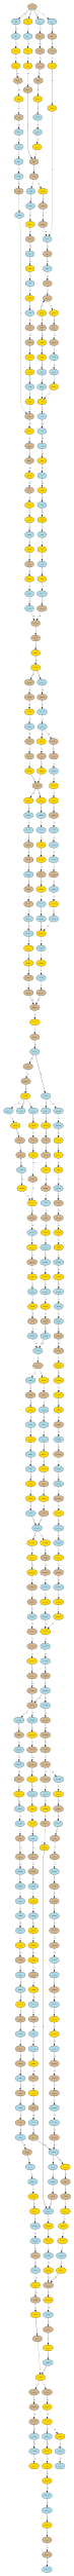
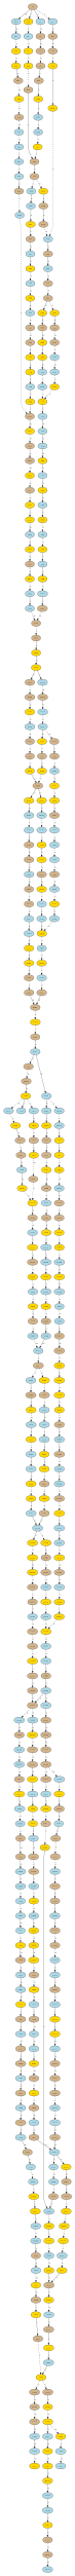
  strict digraph {
    fontname="Comic Neue"
    node [fillcolor=lightblue fontname="Comic Neue" style=filled]
    edge [fontname="Comic Neue" style=solid]
    S0 [fillcolor=tan]
    S1 [fillcolor=gold]
    S2
    S3
    S4
    S5
    S6
    S7 [fillcolor=tan]
    S8 [fillcolor=tan]
    S9 [fillcolor=gold]
    S10 [fillcolor=gold]
    S11 [fillcolor=tan]
    S12 [fillcolor=tan]
    S13 [fillcolor=gold]
    S14 [fillcolor=gold]
    S15 [fillcolor=tan]
    S16 [fillcolor=gold]
    S17 [fillcolor=tan]
    S18 [fillcolor=tan]
    S19 [fillcolor=tan]
    S20 [fillcolor=gold]
    S21 [fillcolor=tan]
    S22 [fillcolor=gold]
    S23 [fillcolor=gold]
    S24
    S25 [fillcolor=tan]
    S26 [fillcolor=tan]
    S27
    S28 [fillcolor=tan]
    S29
    S30 [fillcolor=gold]
    S31
    S32
    S33
    S34
    S35 [fillcolor=tan]
    S36
    S37 [fillcolor=gold]
    S38 [fillcolor=tan]
    S39 [fillcolor=gold]
    S40 [fillcolor=tan]
    S41
    S42 [fillcolor=tan]
    S43 [fillcolor=tan]
    S44
    S45 [fillcolor=gold]
    S46 [fillcolor=gold]
    S47
    S48 [fillcolor=tan]
    S49 [fillcolor=tan]
    S50 [fillcolor=tan]
    S51 [fillcolor=gold]
    S52
    S53 [fillcolor=gold]
    S54 [fillcolor=tan]
    S55
    S56 [fillcolor=tan]
    S57 [fillcolor=gold]
    S58
    S59 [fillcolor=gold]
    S60 [fillcolor=gold]
    S61
    S62
    S63
    S64 [fillcolor=tan]
    S65
    S66 [fillcolor=gold]
    S67 [fillcolor=tan]
    S68 [fillcolor=tan]
    S69 [fillcolor=gold]
    S70 [fillcolor=tan]
    S71 [fillcolor=gold]
    S72
    S73 [fillcolor=gold]
    S74 [fillcolor=tan]
    S75
    S76 [fillcolor=gold]
    S77 [fillcolor=gold]
    S78
    S79
    S80 [fillcolor=gold]
    S81 [fillcolor=gold]
    S82 [fillcolor=gold]
    S83
    S84
    S85 [fillcolor=gold]
    S86 [fillcolor=gold]
    S87 [fillcolor=tan]
    S88
    S89 [fillcolor=gold]
    S90 [fillcolor=gold]
    S91
    S92
    S93
    S94 [fillcolor=gold]
    S95 [fillcolor=tan]
    S96
    S97 [fillcolor=tan]
    S98 [fillcolor=gold]
    S99 [fillcolor=gold]
    S100
    S101 [fillcolor=gold]
    S102 [fillcolor=tan]
    S103 [fillcolor=tan]
    S104
    S105 [fillcolor=tan]
    S106 [fillcolor=tan]
    S107 [fillcolor=gold]
    S108
    S109
    S110
    S111 [fillcolor=tan]
    S112 [fillcolor=gold]
    S113 [fillcolor=tan]
    S114 [fillcolor=tan]
    S115 [fillcolor=tan]
    S116 [fillcolor=tan]
    S117 [fillcolor=gold]
    S118 [fillcolor=gold]
    S119
    S120 [fillcolor=tan]
    S121 [fillcolor=gold]
    S122 [fillcolor=gold]
    S123 [fillcolor=gold]
    S124 [fillcolor=gold]
    S125
    S126
    S127 [fillcolor=tan]
    S128
    S129
    S130
    S131 [fillcolor=gold]
    S132 [fillcolor=tan]
    S133
    S134 [fillcolor=gold]
    S135 [fillcolor=tan]
    S136
    S137 [fillcolor=tan]
    S138
    S139 [fillcolor=tan]
    S140 [fillcolor=gold]
    S141 [fillcolor=tan]
    S142
    S143
    S144 [fillcolor=tan]
    S145 [fillcolor=gold]
    S146
    S147
    S148
    S149 [fillcolor=gold]
    S150
    S151
    S152 [fillcolor=gold]
    S153 [fillcolor=gold]
    S154 [fillcolor=gold]
    S155
    S156 [fillcolor=tan]
    S157 [fillcolor=tan]
    S158 [fillcolor=tan]
    S159 [fillcolor=tan]
    S160 [fillcolor=gold]
    S161 [fillcolor=tan]
    S162
    S163 [fillcolor=tan]
    S164
    S165 [fillcolor=tan]
    S166
    S167
    S168 [fillcolor=gold]
    S169
    S170 [fillcolor=gold]
    S171
    S172
    S175
    S173 [fillcolor=gold]
    S174 [fillcolor=tan]
    S176 [fillcolor=gold]
    S177 [fillcolor=gold]
    S178 [fillcolor=tan]
    S179 [fillcolor=gold]
    S180 [fillcolor=tan]
    S181 [fillcolor=gold]
    S182 [fillcolor=gold]
    S183 [fillcolor=tan]
    S184 [fillcolor=tan]
    S185
    S186 [fillcolor=tan]
    S187 [fillcolor=gold]
    S188
    S189 [fillcolor=tan]
    S190
    S191 [fillcolor=tan]
    S192 [fillcolor=gold]
    S193 [fillcolor=tan]
    S194 [fillcolor=tan]
    S195 [fillcolor=gold]
    S196 [fillcolor=gold]
    S197 [fillcolor=gold]
    S198 [fillcolor=tan]
    S199 [fillcolor=gold]
    S200
    S201
    S202
    S203
    S204 [fillcolor=gold]
    S205 [fillcolor=gold]
    S206 [fillcolor=gold]
    S207 [fillcolor=tan]
    S208
    S209
    S210 [fillcolor=gold]
    S211
    S212 [fillcolor=gold]
    S213
    S214
    S215 [fillcolor=tan]
    S216 [fillcolor=gold]
    S217 [fillcolor=tan]
    S218
    S219 [fillcolor=tan]
    S220 [fillcolor=tan]
    S221
    S222
    S223 [fillcolor=gold]
    S224 [fillcolor=tan]
    S225 [fillcolor=gold]
    S226 [fillcolor=gold]
    S227
    S228 [fillcolor=gold]
    S229 [fillcolor=tan]
    S230 [fillcolor=tan]
    S231 [fillcolor=gold]
    S232
    S233 [fillcolor=gold]
    S234 [fillcolor=tan]
    S235
    S236
    S237
    S238
    S239 [fillcolor=gold]
    S240 [fillcolor=tan]
    S241 [fillcolor=gold]
    S242
    S243
    S244 [fillcolor=gold]
    S245
    S246
    S247 [fillcolor=tan]
    S248 [fillcolor=gold]
    S249 [fillcolor=tan]
    S250 [fillcolor=gold]
    S251 [fillcolor=gold]
    S252 [fillcolor=gold]
    S253 [fillcolor=tan]
    S254
    S255
    S256
    S257
    S258 [fillcolor=gold]
    S259 [fillcolor=gold]
    S260 [fillcolor=gold]
    S261 [fillcolor=tan]
    S262 [fillcolor=gold]
    S263 [fillcolor=tan]
    S264 [fillcolor=tan]
    S265 [fillcolor=gold]
    S266
    S267
    S268 [fillcolor=tan]
    S269 [fillcolor=gold]
    S270 [fillcolor=gold]
    S271 [fillcolor=tan]
    S272 [fillcolor=gold]
    S273
    S274
    S275 [fillcolor=gold]
    S276 [fillcolor=tan]
    S277
    S278 [fillcolor=tan]
    S279
    S280 [fillcolor=gold]
    S281 [fillcolor=tan]
    S282 [fillcolor=tan]
    S283
    S284 [fillcolor=tan]
    S285
    S286 [fillcolor=tan]
    S287 [fillcolor=tan]
    S288
    S289
    S290 [fillcolor=tan]
    S291 [fillcolor=tan]
    S292 [fillcolor=gold]
    S293 [fillcolor=tan]
    S294
    S295 [fillcolor=tan]
    S296 [fillcolor=tan]
    S297
    S298 [fillcolor=tan]
    S299
    S300 [fillcolor=tan]
    S301 [fillcolor=tan]
    S302 [fillcolor=gold]
    S303 [fillcolor=gold]
    S304
    S305 [fillcolor=gold]
    S306
    S307 [fillcolor=tan]
    S308 [fillcolor=gold]
    S309
    S310 [fillcolor=gold]
    S311
    S312 [fillcolor=tan]
    S313
    S314 [fillcolor=gold]
    S315 [fillcolor=tan]
    S316 [fillcolor=gold]
    S317 [fillcolor=tan]
    S318
    S319 [fillcolor=tan]
    S320
    S321 [fillcolor=tan]
    S322 [fillcolor=tan]
    S323
    S324 [fillcolor=gold]
    S325
    S326 [fillcolor=tan]
    S327 [fillcolor=tan]
    S328 [fillcolor=gold]
    S329
    S330
    S331 [fillcolor=tan]
    S332
    S333
    S334 [fillcolor=gold]
    S335
    S336 [fillcolor=gold]
    S337
    S338
    S339 [fillcolor=tan]
    S340 [fillcolor=tan]
    S341
    S342 [fillcolor=gold]
    S343 [fillcolor=tan]
    S344 [fillcolor=gold]
    S345 [fillcolor=gold]
    S346 [fillcolor=gold]
    S347
    S348
    S349 [fillcolor=tan]
    S350 [fillcolor=gold]
    S351
    S352 [fillcolor=tan]
    S353
    S354 [fillcolor=tan]
    S355 [fillcolor=tan]
    S356 [fillcolor=gold]
    S357
    S358 [fillcolor=gold]
    S359
    S360
    S361 [fillcolor=gold]
    S362
    S363 [fillcolor=gold]
    S364 [fillcolor=gold]
    S365 [fillcolor=tan]
    S366 [fillcolor=tan]
    S367 [fillcolor=gold]
    S368 [fillcolor=tan]
    S369 [fillcolor=tan]
    S370
    S371
    S372
    S373 [fillcolor=tan]
    S374 [fillcolor=gold]
    S375 [fillcolor=tan]
    S376
    S377 [fillcolor=tan]
    S378 [fillcolor=tan]
    S379 [fillcolor=gold]
    S380 [fillcolor=tan]
    S381 [fillcolor=gold]
    S382 [fillcolor=tan]
    S383
    S384 [fillcolor=gold]
    S385
    S386
    S387 [fillcolor=tan]
    S388 [fillcolor=tan]
    S389
    S390
    S391 [fillcolor=gold]
    S392 [fillcolor=tan]
    S393 [fillcolor=gold]
    S394
    S395 [fillcolor=gold]
    S396
    S397 [fillcolor=gold]
    S398
    S399 [fillcolor=tan]
    S400
    S401 [fillcolor=gold]
    S402 [fillcolor=tan]
    S403
    S404 [fillcolor=tan]
    S405
    S406
    S407 [fillcolor=tan]
    S408
    S409
    S410 [fillcolor=tan]
    S411
    S412 [fillcolor=gold]
    S413 [fillcolor=gold]
    S414
    S415
    S416 [fillcolor=tan]
    S417 [fillcolor=tan]
    S418
    S419 [fillcolor=tan]
    S420 [fillcolor=tan]
    S421 [fillcolor=tan]
    S422 [fillcolor=gold]
    S423 [fillcolor=gold]
    S424
    S425 [fillcolor=gold]
    S426 [fillcolor=gold]
    S427
    S428 [fillcolor=gold]
    S429
    S430
    S431 [fillcolor=tan]
    S432 [fillcolor=gold]
    S433
    S434 [fillcolor=gold]
    S435 [fillcolor=tan]
    S436 [fillcolor=gold]
    S437 [fillcolor=tan]
    S0 -> S1 [label=Y]
    S0 -> S2 [label=R]
    S0 -> S3 [label=V]
    S0 -> S4 [label=I style=dashed]
    S1 -> S5 [label=I style=dashed]
    S2 -> S6 [label=Q]
    S3 -> S7 [label=N style=dashed]
    S4 -> S8 [label=C]
    S5 -> S9 [label=S style=dashed]
    S6 -> S10 [label=S style=dashed]
    S7 -> S11 [label=N]
    S8 -> S12 [label=P]
    S9 -> S13 [label=P style=dashed]
    S10 -> S14 [label=S style=dashed]
    S11 -> S15 [label=R style=dashed]
    S12 -> S16 [label=K style=dashed]
    S13 -> S17 [label=F style=dashed]
    S14 -> S18 [label=G]
    S15 -> S19 [label=Y]
    S16 -> S20 [label=S]
    S17 -> S21 [label=I]
    S18 -> S22 [label=Q style=dashed]
    S19 -> S23 [label=I]
    S20 -> S24 [label=F style=dashed]
    S21 -> S25 [label=C]
    S22 -> S26 [label=H style=dashed]
    S23 -> S27 [label=S]
    S24 -> S28 [label=S]
    S25 -> S29 [label=S style=dashed]
    S25 -> S30 [label=P style=dashed]
    S26 -> S31 [label=G style=dashed]
    S27 -> S32 [label=P style=dashed]
    S28 -> S33 [label=N]
    S29 -> S34 [label=K]
    S30 -> S35 [label=K]
    S31 -> S36 [label=N style=dashed]
    S32 -> S37 [label=F style=dashed]
    S33 -> S38 [label=G style=dashed]
    S34 -> S39 [label=S]
    S35 -> S40 [label=S]
    S36 -> S41 [label=I style=dashed]
    S37 -> S21 [label=I style=dashed]
    S38 -> S42 [label=G style=dashed]
    S39 -> S43 [label=L]
    S40 -> S24 [label=F style=dashed]
    S41 -> S44 [label=A style=dashed]
-   S45 -> S42 [label=H]
+   S42 -> S45 [label=H]
    S42 -> S46 [label=Y style=dashed]
    S43 -> S47 [label=S]
    S44 -> S48 [label=C]
    S45 -> S49 [label=E]
    S46 -> S50 [label=E]
    S47 -> S51 [label=N]
    S48 -> S52 [label=Y style=dashed]
    S49 -> S53 [label=N]
    S50 -> S54 [label=N style=dashed]
    S51 -> S55 [label=G style=dashed]
    S52 -> S56 [label=K style=dashed]
    S53 -> S57 [label=T]
    S54 -> S58 [label=T style=dashed]
    S55 -> S59 [label=G style=dashed]
    S56 -> S60 [label=W]
    S57 -> S61 [label=E]
    S58 -> S62 [label=E style=dashed]
    S59 -> S63 [label=F]
    S60 -> S64 [label=Q style=dashed]
    S61 -> S65 [label=C style=dashed]
    S62 -> S66 [label=C style=dashed]
    S63 -> S67 [label=E style=dashed]
    S64 -> S68 [label=K]
    S65 -> S69 [label=Y style=dashed]
    S66 -> S69 [label=Y style=dashed]
    S67 -> S70 [label=N style=dashed]
    S68 -> S71 [label=M style=dashed]
    S69 -> S72 [label=K]
    S70 -> S73 [label=I]
    S71 -> S74 [label=E style=dashed]
    S72 -> S75 [label=W]
    S73 -> S76 [label=A]
    S74 -> S77 [label=D style=dashed]
    S75 -> S78 [label=Q]
    S76 -> S79 [label=C]
    S77 -> S80 [label=Y]
    S78 -> S81 [label=Q]
    S79 -> S82 [label=Y]
    S80 -> S83 [label=N]
    S81 -> S84 [label=K]
    S82 -> S56 [label=K style=dashed]
    S83 -> S85 [label=S]
    S84 -> S86 [label=E]
    S85 -> S87 [label=T]
    S86 -> S88 [label=D]
    S87 -> S89 [label=V]
    S88 -> S90 [label=F]
    S89 -> S91 [label=S style=dashed]
    S90 -> S92 [label=S style=dashed]
    S91 -> S93 [label=C]
    S92 -> S94 [label=S style=dashed]
    S93 -> S95 [label=W style=dashed]
    S94 -> S96 [label=T]
    S95 -> S97 [label=L style=dashed]
    S96 -> S98 [label=V]
    S97 -> S99 [label=K]
    S98 -> S100 [label=S style=dashed]
    S99 -> S101 [label=G]
    S100 -> S102 [label=C]
    S101 -> S103 [label=F]
    S101 -> S104 [label=L]
    S102 -> S95 [label=W style=dashed]
    S103 -> S105 [label=F style=dashed]
    S104 -> S106 [label=W style=dashed]
    S105 -> S107 [label=S]
    S106 -> S108 [label=S]
    S107 -> S109 [label=G style=dashed]
    S108 -> S110 [label=G style=dashed]
    S109 -> S111 [label=E style=dashed]
    S110 -> S112 [label=E]
    S110 -> S113 [label=D style=dashed]
    S111 -> S114 [label=T style=dashed]
    S112 -> S115 [label=T style=dashed]
    S113 -> S116 [label=T]
    S114 -> S117 [label=I style=dashed]
    S115 -> S118 [label=I]
    S116 -> S119 [label=V style=dashed]
    S117 -> S120 [label=C]
    S118 -> S120 [label=C style=dashed]
    S119 -> S121 [label=C]
    S120 -> S122 [label=N]
    S120 -> S123 [label=S]
    S121 -> S124 [label=S style=dashed]
    S122 -> S125 [label=S]
    S123 -> S126 [label=N]
    S124 -> S127 [label=K]
    S125 -> S128 [label=Y style=dashed]
    S126 -> S129 [label=Y style=dashed]
    S127 -> S130 [label=H style=dashed]
    S128 -> S131 [label=S style=dashed]
    S129 -> S132 [label=S]
    S130 -> S133 [label=A style=dashed]
    S131 -> S134 [label=K]
    S132 -> S135 [label=K]
    S133 -> S136 [label=K style=dashed]
    S134 -> S137 [label=G style=dashed]
    S135 -> S138 [label=G]
    S136 -> S139 [label=G style=dashed]
    S137 -> S140 [label=R]
    S138 -> S141 [label=H]
    S139 -> S142 [label=R style=dashed]
    S140 -> S143 [label=Y style=dashed]
    S141 -> S144 [label=Y style=dashed]
    S142 -> S145 [label=Y style=dashed]
    S143 -> S146 [label=I]
    S144 -> S147 [label=N style=dashed]
    S145 -> S148 [label=I]
    S146 -> S149 [label=F]
    S147 -> S150 [label=F]
    S148 -> S149 [label=F style=dashed]
    S149 -> S151 [label=P style=dashed]
    S150 -> S152 [label=P]
    S151 -> S153 [label=F style=dashed]
    S152 -> S154 [label=F]
    S153 -> S155 [label=I style=dashed]
    S154 -> S156 [label=I]
    S155 -> S157 [label=C style=dashed]
    S156 -> S158 [label=C style=dashed]
    S157 -> S159 [label=R]
    S158 -> S159 [label=R]
    S159 -> S160 [label=P style=dashed]
    S160 -> S161 [label=Y style=dashed]
    S161 -> S162 [label=D]
    S162 -> S163 [label=T]
    S162 -> S164 [label=E]
    S163 -> S165 [label=D style=dashed]
    S164 -> S166 [label=K style=dashed]
    S164 -> S167 [label=P]
    S165 -> S168 [label=E]
    S166 -> S169 [label=T style=dashed]
    S167 -> S170 [label=L]
    S168 -> S171 [label=V]
    S168 -> S172 [label=M style=dashed]
    S168 -> S175 [label=L style=dashed]
    S169 -> S173 [label=C]
    S170 -> S174 [label=C]
    S172 -> S176 [label=L style=dashed]
    S175 -> S179 [label=C]
    S173 -> S177 [label=Y]
    S174 -> S178 [label=T]
    S176 -> S180 [label=C]
    S177 -> S181 [label=K style=dashed]
    S178 -> S182 [label=K style=dashed]
    S179 -> S183 [label=P style=dashed]
    S180 -> S184 [label=P style=dashed]
    S181 -> S185 [label=W style=dashed]
    S182 -> S186 [label=W]
    S183 -> S187 [label=K]
    S184 -> S188 [label=K]
    S185 -> S189 [label=N]
    S186 -> S190 [label=K style=dashed]
    S187 -> S191 [label=W style=dashed]
    S188 -> S192 [label=W]
    S189 -> S193 [label=G style=dashed]
    S190 -> S194 [label=G style=dashed]
    S191 -> S195 [label=H style=dashed]
    S192 -> S195 [label=H style=dashed]
    S193 -> S196 [label=D style=dashed]
    S194 -> S197 [label=D]
    S195 -> S198 [label=R]
    S196 -> S199 [label=Y style=dashed]
    S197 -> S200 [label=Y]
    S198 -> S201 [label=D style=dashed]
    S199 -> S202 [label=V style=dashed]
    S200 -> S203 [label=I]
    S201 -> S204 [label=Y]
    S202 -> S205 [label=A]
    S203 -> S206 [label=A]
    S204 -> S207 [label=V]
    S205 -> S208 [label=R]
    S206 -> S209 [label=K]
    S207 -> S210 [label=A style=dashed]
    S208 -> S211 [label=T style=dashed]
    S209 -> S212 [label=T style=dashed]
    S210 -> S213 [label=K style=dashed]
    S211 -> S214 [label=A style=dashed]
    S212 -> S215 [label=A style=dashed]
    S213 -> S216 [label=T style=dashed]
    S214 -> S217 [label=C]
    S215 -> S218 [label=C]
    S216 -> S219 [label=A]
    S217 -> S220 [label=W]
    S218 -> S221 [label=W]
    S219 -> S222 [label=C style=dashed]
    S220 -> S223 [label=P style=dashed]
    S221 -> S224 [label=P style=dashed]
    S222 -> S221 [label=W style=dashed]
    S223 -> S225 [label=F]
    S224 -> S226 [label=S style=dashed]
    S224 -> S227 [label=Y style=dashed]
    S225 -> S228 [label=F style=dashed]
    S226 -> S229 [label=L style=dashed]
    S227 -> S230 [label=L]
    S228 -> S231 [label=S]
    S229 -> S232 [label=S style=dashed]
    S230 -> S233 [label=S]
    S231 -> S234 [label=N style=dashed]
    S232 -> S235 [label=G]
    S233 -> S236 [label=N style=dashed]
    S234 -> S237 [label=A]
    S235 -> S238 [label=K style=dashed]
    S236 -> S239 [label=T]
    S237 -> S240 [label=K]
    S238 -> S241 [label=K]
    S239 -> S242 [label=K style=dashed]
    S240 -> S243 [label=I style=dashed]
    S241 -> S244 [label=T]
    S242 -> S245 [label=T]
    S243 -> S246 [label=C]
    S244 -> S247 [label=C style=dashed]
    S245 -> S248 [label=C]
    S246 -> S249 [label=S style=dashed]
    S247 -> S250 [label=S style=dashed]
    S248 -> S251 [label=S style=dashed]
    S249 -> S252 [label=F style=dashed]
    S250 -> S253 [label=F style=dashed]
    S251 -> S254 [label=F]
    S252 -> S255 [label=Y]
    S253 -> S256 [label=Y]
    S254 -> S256 [label=Y]
    S255 -> S257 [label=T]
    S256 -> S258 [label=V style=dashed]
    S256 -> S259 [label=T]
    S257 -> S260 [label=S style=dashed]
    S258 -> S261 [label=S]
    S259 -> S262 [label=T style=dashed]
    S260 -> S263 [label=G style=dashed]
    S261 -> S264 [label=G style=dashed]
    S262 -> S265 [label=G]
    S263 -> S266 [label=K]
    S264 -> S267 [label=K style=dashed]
    S265 -> S268 [label=K style=dashed]
    S266 -> S269 [label=Y style=dashed]
    S267 -> S270 [label=Y style=dashed]
    S268 -> S271 [label=Y style=dashed]
    S269 -> S272 [label=I style=dashed]
    S270 -> S273 [label=I style=dashed]
    S271 -> S274 [label=T]
    S272 -> S275 [label=F style=dashed]
    S273 -> S275 [label=F style=dashed]
    S274 -> S276 [label=F style=dashed]
    S275 -> S277 [label=P style=dashed]
    S276 -> S278 [label=P style=dashed]
    S277 -> S279 [label=F style=dashed]
    S278 -> S280 [label=F style=dashed]
    S279 -> S281 [label=V]
    S280 -> S282 [label=V]
    S281 -> S283 [label=C]
    S282 -> S284 [label=C]
    S283 -> S285 [label=P]
    S283 -> S286 [label=S]
    S284 -> S286 [label=S]
    S285 -> S287 [label=A]
    S286 -> S288 [label=D style=dashed]
    S286 -> S289 [label=E style=dashed]
    S287 -> S290 [label=Q]
    S288 -> S291 [label=K]
    S289 -> S292 [label=K]
    S290 -> S293 [label=G]
    S291 -> S294 [label=D style=dashed]
    S292 -> S295 [label=K style=dashed]
    S293 -> S296 [label=D style=dashed]
    S294 -> S297 [label=R style=dashed]
    S295 -> S298 [label=Q style=dashed]
    S296 -> S299 [label=S style=dashed]
    S296 -> S300 [label=G style=dashed]
    S297 -> S301 [label=E style=dashed]
    S298 -> S302 [label=R]
    S299 -> S303 [label=S style=dashed]
    S300 -> S304 [label=N style=dashed]
    S301 -> S305 [label=R style=dashed]
    S302 -> S306 [label=S]
    S303 -> S307 [label=C]
    S304 -> S308 [label=T]
    S305 -> S309 [label=R]
    S306 -> S310 [label=L]
    S307 -> S311 [label=F]
    S308 -> S312 [label=E style=dashed]
    S309 -> S313 [label=A style=dashed]
    S310 -> S314 [label=T style=dashed]
    S311 -> S315 [label=V]
    S312 -> S316 [label=Y style=dashed]
    S313 -> S317 [label=L style=dashed]
    S314 -> S318 [label=I]
    S315 -> S319 [label=F style=dashed]
    S316 -> S320 [label=S]
    S317 -> S321 [label=W]
    S318 -> S322 [label=R]
    S319 -> S323 [label=S style=dashed]
    S320 -> S324 [label=Y style=dashed]
    S321 -> S325 [label=N]
    S322 -> S326 [label=P style=dashed]
    S323 -> S327 [label=S]
    S324 -> S328 [label=L]
    S325 -> S329 [label=K]
    S326 -> S330 [label=H]
    S327 -> S331 [label=P]
    S328 -> S332 [label=L style=dashed]
    S329 -> S333 [label=T style=dashed]
    S330 -> S334 [label=T style=dashed]
    S331 -> S335 [label=I]
    S332 -> S336 [label=F style=dashed]
    S333 -> S337 [label=S style=dashed]
    S334 -> S338 [label=F style=dashed]
    S335 -> S339 [label=D]
    S336 -> S340 [label=T]
    S337 -> S341 [label=R]
    S338 -> S342 [label=D]
    S339 -> S343 [label=Q style=dashed]
    S340 -> S344 [label=T]
    S341 -> S345 [label=V style=dashed]
    S342 -> S346 [label=E style=dashed]
    S343 -> S347 [label=N style=dashed]
    S344 -> S348 [label=W style=dashed]
    S345 -> S349 [label=Q]
    S346 -> S350 [label=R]
    S347 -> S351 [label=H]
    S348 -> S352 [label=G]
    S349 -> S353 [label=S]
    S350 -> S354 [label=G style=dashed]
    S351 -> S355 [label=K]
    S352 -> S356 [label=L]
    S353 -> S357 [label=N]
    S354 -> S358 [label=G style=dashed]
    S355 -> S359 [label=G]
    S356 -> S360 [label=L]
    S357 -> S361 [label=N]
    S358 -> S362 [label=E]
    S359 -> S363 [label=L]
    S360 -> S364 [label=Y]
    S361 -> S365 [label=L]
    S362 -> S366 [label=L]
    S363 -> S367 [label=P]
    S364 -> S368 [label=T style=dashed]
    S364 -> S369 [label=S style=dashed]
    S365 -> S370 [label=L]
    S366 -> S371 [label=W style=dashed]
    S367 -> S372 [label=G]
    S368 -> S373 [label=S]
    S369 -> S374 [label=S]
    S370 -> S375 [label=G style=dashed]
    S371 -> S376 [label=G]
    S372 -> S377 [label=W]
    S373 -> S378 [label=W style=dashed]
    S374 -> S379 [label=W style=dashed]
    S375 -> S380 [label=P]
    S376 -> S381 [label=L]
    S377 -> S382 [label=N style=dashed]
    S378 -> S383 [label=R]
    S379 -> S384 [label=W style=dashed]
    S379 -> S385 [label=R]
    S380 -> S386 [label=P]
    S381 -> S387 [label=N style=dashed]
    S382 -> S388 [label=P]
    S383 -> S389 [label=N]
    S384 -> S390 [label=S style=dashed]
    S385 -> S391 [label=N]
    S386 -> S392 [label=A]
    S387 -> S393 [label=P style=dashed]
    S388 -> S394 [label=I style=dashed]
    S389 -> S395 [label=M style=dashed]
    S390 -> S396 [label=M style=dashed]
    S391 -> S397 [label=M style=dashed]
    S392 -> S398 [label=G style=dashed]
    S393 -> S399 [label=I style=dashed]
    S394 -> S400 [label=E style=dashed]
    S397 -> S401 [label=E]
    S398 -> S402 [label=S]
    S399 -> S403 [label=E]
    S400 -> S404 [label=G]
    S401 -> S405 [label=G]
    S402 -> S406 [label=T]
    S403 -> S407 [label=G]
    S404 -> S408 [label=N]
    S405 -> S409 [label=P]
    S406 -> S410 [label=E]
    S407 -> S408 [label=N]
    S408 -> S411 [label=T]
    S408 -> S412 [label=A]
    S409 -> S413 [label=K]
    S410 -> S414 [label=S]
    S411 -> S415 [label=E style=dashed]
    S412 -> S416 [label=E]
    S413 -> S417 [label=K]
    S414 -> S418 [label=S style=dashed]
    S415 -> S419 [label=Y style=dashed]
    S416 -> S420 [label=C]
    S417 -> S421 [label=E style=dashed]
    S418 -> S422 [label=Y style=dashed]
    S419 -> S320 [label=S]
    S420 -> S423 [label=S style=dashed]
    S421 -> S424 [label=R]
    S422 -> S425 [label=L]
    S423 -> S426 [label=Y style=dashed]
    S425 -> S427 [label=L]
    S426 -> S428 [label=L style=dashed]
    S427 -> S429 [label=F style=dashed]
    S428 -> S430 [label=L style=dashed]
    S429 -> S431 [label=A]
    S430 -> S432 [label=F style=dashed]
    S431 -> S433 [label=T]
    S432 -> S340 [label=T]
    S433 -> S434 [label=W style=dashed]
    S434 -> S435 [label=G]
    S435 -> S436 [label=L]
    S436 -> S437 [label=L]
    S437 -> S364 [label=Y style=dashed]
  }
